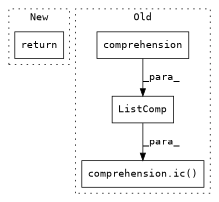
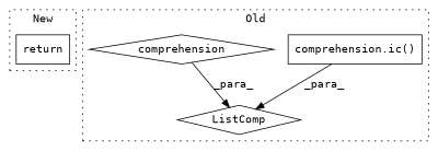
  digraph {
    fontname="DejaVu Sans Mono"
    node [fontname="DejaVu Sans Mono" shape=box]
    edge [fontname="DejaVu Sans Mono"]
    n1 [a=93 l=7 label=return s=7007]
    n2 [a=75 l="3,1" label="comprehension.ic()" s="8052,8087"]
-   n3 [a=106 l=32 label=ListComp s=8055]
-   n4 [a=45 l=3 label=comprehension s=8065]
+   n3 [a=106 l=32 label=ListComp s=8055 shape=diamond]
+   n4 [a=45 l=3 label=comprehension s=8065 shape=diamond]
    subgraph cluster_1 {
      label=New
      style=dotted
      n1
    }
    subgraph cluster_2 {
      label=Old
      style=dotted
      n2
      n3
      n4
    }
-   n3 -> n2 [label=_para_]
+   n2 -> n3 [label=_para_]
    n4 -> n3 [label=_para_]
  }
